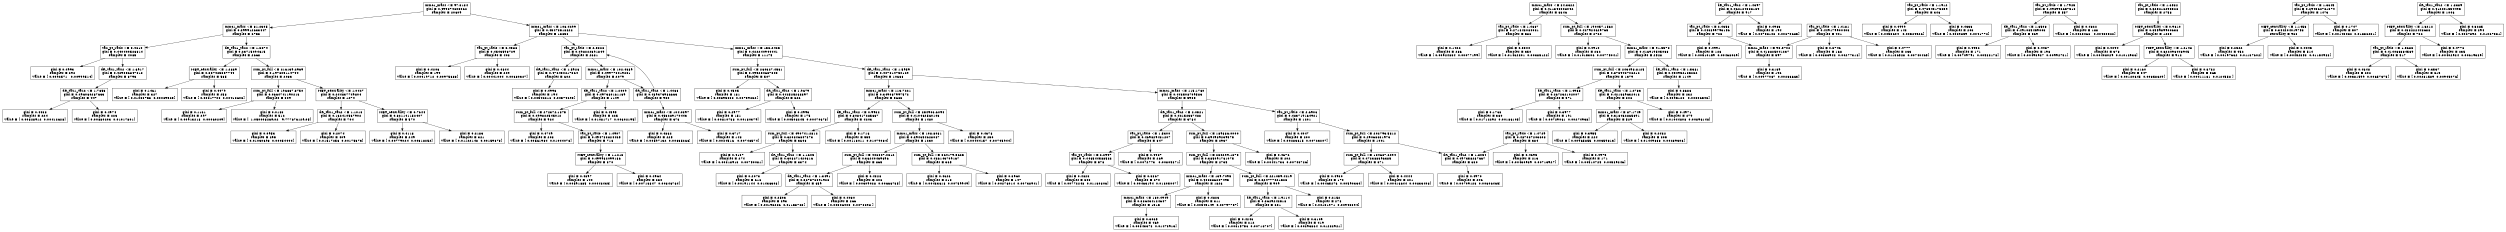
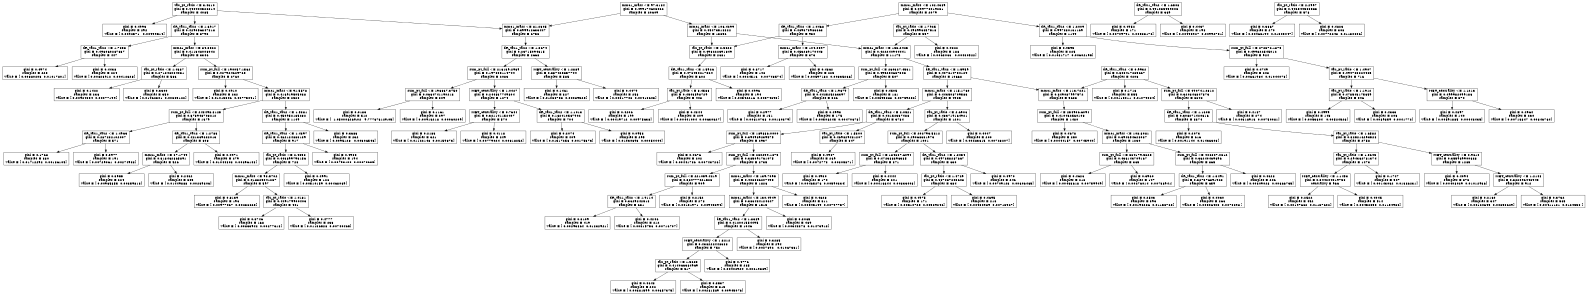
  digraph {
    node [shape=box]
-   n1 [label="mmc1_mass <= 97.3184\ngini = 0.499874603062\nsamples = 20609"]
+   n1 [label="mmc1_mass <= 97.3184\ngini = 0.499174603062\nsamples = 20609"]
    n2 [label="mmc1_mass <= 81.2305\ngini = 0.399912633447\nsamples = 6753"]
    n3 [label="mmc1_mass <= 106.4299\ngini = 0.45473518822\nsamples = 13856"]
    n4 [label="dR_tau1_tau2 <= 1.3674\ngini = 0.23715094615\nsamples = 2668"]
    n5 [label="tau_pt_ratio <= 3.4610\ngini = 0.440400526814\nsamples = 4085"]
    n6 [label="tau_pt_ratio <= 2.5828\ngini = 0.498222391849\nsamples = 2681"]
    n7 [label="mmc1_mass <= 153.2425\ngini = 0.422240944441\nsamples = 11175"]
    n8 [label="sum_pt_full <= 216139.2969\ngini = 0.197805114744\nsamples = 2083"]
    n9 [label="MET_centrality <= 1.2889\ngini = 0.337425357744\nsamples = 585"]
    n10 [label="dR_tau1_tau2 <= 1.6917\ngini = 0.429056847818\nsamples = 3793"]
    n11 [label="gini = 0.4993\nsamples = 292\nvalue = [ 0.0092571   0.00999514]"]
    n12 [label="sum_pt_full <= 196867.3750\ngini = 0.0664741190213\nsamples = 809"]
    n13 [label="MET_centrality <= 1.0427\ngini = 0.244837749804\nsamples = 1274"]
    n14 [label="gini = 0.1461\nsamples = 327\nvalue = [ 0.01038753  0.00089525]"]
    n15 [label="gini = 0.4479\nsamples = 258\nvalue = [ 0.00817708  0.00418603]"]
    n16 [label="gini = 0.0183\nsamples = 512\nvalue = [  1.05000826e-02   9.77767612e-05]"]
    n17 [label="gini = 0.1161\nsamples = 297\nvalue = [ 0.00913218  0.00060209]"]
    n18 [label="MET_centrality <= 0.7644\ngini = 0.321141152407\nsamples = 570"]
    n19 [label="dR_tau1_tau2 <= 1.1013\ngini = 0.162410567902\nsamples = 704"]
    n20 [label="gini = 0.2183\nsamples = 321\nvalue = [ 0.01122148  0.00159873]"]
    n21 [label="gini = 0.4118\nsamples = 249\nvalue = [ 0.00779024  0.00318252]"]
    n22 [label="gini = 0.2074\nsamples = 409\nvalue = [ 0.01317256  0.00175373]"]
    n23 [label="gini = 0.0953\nsamples = 295\nvalue = [ 0.01030693  0.00054444]"]
    n24 [label="mmc1_mass <= 84.3322\ngini = 0.411348008042\nsamples = 3346"]
-   n25 [label="dR_tau1_tau2 <= 1.7853\ngini = 0.496060287633\nsamples = 447"]
+   n25 [label="dR_tau1_tau2 <= 1.7853\ngini = 0.496060287637\nsamples = 447"]
    n26 [label="tau_pt_ratio <= 1.4687\ngini = 0.271848084031\nsamples = 586"]
    n27 [label="sum_pt_full <= 190057.1562\ngini = 0.427924629765\nsamples = 2760"]
    n28 [label="gini = 0.4974\nsamples = 223\nvalue = [ 0.00880203  0.01017801]"]
    n29 [label="gini = 0.4438\nsamples = 224\nvalue = [ 0.00828912  0.00412628]"]
    n30 [label="gini = 0.1422\nsamples = 236\nvalue = [ 0.00924834  0.00077199]"]
    n31 [label="gini = 0.3300\nsamples = 350\nvalue = [ 0.01462301  0.00385122]"]
    n32 [label="gini = 0.4910\nsamples = 232\nvalue = [ 0.01015306  0.00775041]"]
    n33 [label="mmc1_mass <= 91.5578\ngini = 0.416919505038\nsamples = 2528"]
    n34 [label="sum_pt_full <= 243498.8125\ngini = 0.373948708212\nsamples = 1379"]
    n35 [label="dR_tau1_tau2 <= 1.5381\ngini = 0.450952185232\nsamples = 1149"]
    n36 [label="dR_tau1_tau2 <= 1.4963\ngini = 0.267232102007\nsamples = 571"]
    n37 [label="dR_tau1_tau2 <= 1.2783\ngini = 0.421369632013\nsamples = 808"]
    n38 [label="dR_tau1_tau2 <= 1.4397\ngini = 0.462124883139\nsamples = 917"]
    n39 [label="gini = 0.3686\nsamples = 232\nvalue = [ 0.0095128   0.00306543]"]
    n40 [label="gini = 0.1768\nsamples = 380\nvalue = [ 0.01712292  0.00186105]"]
    n41 [label="gini = 0.3977\nsamples = 191\nvalue = [ 0.00729061  0.00274938]"]
-   n42 [label="mmc1_mass <= 87.1749\ngini = 0.318462865891\nsamples = 529"]
+   n42 [label="mmc1_mass <= 87.1749\ngini = 0.318462865891\nsamples = 526"]
    n43 [label="gini = 0.4971\nsamples = 279\nvalue = [ 0.01044808  0.00896148]"]
    n44 [label="gini = 0.3955\nsamples = 224\nvalue = [ 0.00965855  0.00359813]"]
    n45 [label="gini = 0.2432\nsamples = 305\nvalue = [ 0.01449888  0.00239306]"]
    n46 [label="tau_pt_ratio <= 2.4358\ngini = 0.443899793156\nsamples = 723"]
    n47 [label="gini = 0.4983\nsamples = 194\nvalue = [ 0.00753108  0.00670685]"]
    n48 [label="mmc1_mass <= 93.5702\ngini = 0.418825041237\nsamples = 597"]
    n49 [label="gini = 0.4991\nsamples = 126\nvalue = [ 0.00510159  0.00468069]"]
    n50 [label="gini = 0.3139\nsamples = 196\nvalue = [ 0.00977067  0.00236663]"]
    n51 [label="tau_pt_ratio <= 1.4181\ngini = 0.449179900403\nsamples = 401"]
    n52 [label="gini = 0.3746\nsamples = 168\nvalue = [ 0.00833942  0.00277318]"]
    n53 [label="gini = 0.4777\nsamples = 233\nvalue = [ 0.01136528  0.00740465]"]
    n54 [label="mmc1_mass <= 102.4389\ngini = 0.499778019231\nsamples = 2079"]
    n55 [label="dR_tau1_tau2 <= 1.5926\ngini = 0.476450217364\nsamples = 602"]
    n56 [label="dR_tau1_tau2 <= 1.5959\ngini = 0.407814750129\nsamples = 10668"]
    n57 [label="sum_pt_full <= 260327.4531\ngini = 0.495250637303\nsamples = 507"]
-   n58 [label="dR_tau1_tau2 <= 1.2009\ngini = 0.497380161169\nsamples = 1149"]
+   n58 [label="dR_tau1_tau2 <= 1.2009\ngini = 0.997380161169\nsamples = 1149"]
    n59 [label="dR_tau1_tau2 <= 1.4468\ngini = 0.489373986663\nsamples = 930"]
    n60 [label="tau_pt_ratio <= 3.4588\ngini = 0.4543598729\nsamples = 408"]
    n61 [label="gini = 0.4996\nsamples = 194\nvalue = [ 0.00542216  0.00574693]"]
    n62 [label="gini = 0.4595\nsamples = 225\nvalue = [ 0.01081717  0.00602195]"]
    n63 [label="sum_pt_full <= 272372.1875\ngini = 0.499822545012\nsamples = 924"]
    n64 [label="mmc1_mass <= 104.0397\ngini = 0.453289170443\nsamples = 373"]
    n65 [label="tau_pt_ratio <= 1.4907\ngini = 0.494783824465\nsamples = 716"]
    n66 [label="gini = 0.4749\nsamples = 208\nvalue = [ 0.00661984  0.01044078]"]
    n67 [label="tau_pt_ratio <= 1.1912\ngini = 0.478543175659\nsamples = 346"]
    n68 [label="MET_centrality <= 1.1213\ngini = 0.499982099186\nsamples = 370"]
    n69 [label="gini = 0.4999\nsamples = 143\nvalue = [ 0.0053604   0.00524526]"]
    n70 [label="gini = 0.4333\nsamples = 203\nvalue = [ 0.0089859  0.0041772]"]
    n71 [label="gini = 0.4897\nsamples = 140\nvalue = [ 0.00591885  0.00443435]"]
    n72 [label="gini = 0.4964\nsamples = 230\nvalue = [ 0.00713847  0.00846764]"]
    n73 [label="gini = 0.3717\nsamples = 148\nvalue = [ 0.0024516   0.00748574]"]
    n74 [label="gini = 0.4862\nsamples = 225\nvalue = [ 0.00597132  0.00835266]"]
    n75 [label="tau_pt_ratio <= 1.7925\ngini = 0.498996657518\nsamples = 557"]
    n76 [label="dR_tau1_tau2 <= 1.6508\ngini = 0.491035459003\nsamples = 369"]
    n77 [label="gini = 0.4822\nsamples = 188\nvalue = [ 0.0063066   0.00430522]"]
    n78 [label="gini = 0.4952\nsamples = 171\nvalue = [ 0.00709791  0.00583178]"]
    n79 [label="gini = 0.4437\nsamples = 198\nvalue = [ 0.00493927  0.00992731]"]
    n80 [label="gini = 0.4206\nsamples = 199\nvalue = [ 0.00419712  0.00975638]"]
    n81 [label="gini = 0.4844\nsamples = 209\nvalue = [ 0.00441004  0.00630327]"]
    n82 [label="mmc1_mass <= 113.7221\ngini = 0.349087997572\nsamples = 5683"]
-   n83 [label="mmc1_mass <= 115.1760\ngini = 0.443508709583\nsamples = 5985"]
+   n83 [label="mmc1_mass <= 115.1760\ngini = 0.443508709583\nsamples = 4985"]
    n84 [label="gini = 0.4505\nsamples = 181\nvalue = [ 0.00395888  0.00759232]"]
    n85 [label="dR_tau1_tau2 <= 1.9679\ngini = 0.442525263397\nsamples = 326"]
    n86 [label="sum_pt_full <= 254906.6094\ngini = 0.410462560103\nsamples = 1480"]
    n87 [label="dR_tau1_tau2 <= 0.9932\ngini = 0.308417285667\nsamples = 4203"]
    n88 [label="tau_pt_ratio <= 2.6906\ngini = 0.483719164921\nsamples = 1201"]
    n89 [label="dR_tau1_tau2 <= 2.0521\ngini = 0.42152337488\nsamples = 3784"]
    n90 [label="gini = 0.4678\nsamples = 250\nvalue = [ 0.00444157  0.00745944]"]
    n91 [label="mmc1_mass <= 108.8081\ngini = 0.394654628087\nsamples = 1230"]
    n92 [label="gini = 0.1716\nsamples = 555\nvalue = [ 0.00113011  0.01079084]"]
    n93 [label="sum_pt_full <= 490741.2812\ngini = 0.320846847873\nsamples = 3648"]
    n94 [label="sum_pt_full <= 364179.5625\ngini = 0.436143709167\nsamples = 365"]
    n95 [label="sum_pt_full <= 406807.0312\ngini = 0.36240469696\nsamples = 865"]
    n96 [label="gini = 0.4626\nsamples = 218\nvalue = [ 0.00433618  0.00759949]"]
    n97 [label="gini = 0.3960\nsamples = 147\nvalue = [ 0.00276014  0.00738941]"]
    n98 [label="dR_tau1_tau2 <= 1.3491\ngini = 0.327376891928\nsamples = 659"]
    n99 [label="gini = 0.4328\nsamples = 206\nvalue = [ 0.00309028  0.00666735]"]
    n100 [label="gini = 0.2503\nsamples = 393\nvalue = [ 0.00198286  0.01153763]"]
    n101 [label="gini = 0.4030\nsamples = 266\nvalue = [ 0.00306403  0.0078898 ]"]
    n102 [label="dR_tau1_tau2 <= 1.1605\ngini = 0.308271420616\nsamples = 3374"]
    n103 [label="gini = 0.4187\nsamples = 274\nvalue = [ 0.00318913  0.00750081]"]
    n104 [label="gini = 0.2073\nsamples = 616\nvalue = [ 0.00191144  0.01436308]"]
    n105 [label="tau_pt_ratio <= 1.6582\ngini = 0.325216293528\nsamples = 2758"]
    n106 [label="tau_pt_ratio <= 1.3645\ngini = 0.294362781374\nsamples = 1473"]
    n107 [label="MET_centrality <= 0.9610\ngini = 0.355989900638\nsamples = 1285"]
    n108 [label="MET_centrality <= 1.1453\ngini = 0.344204019758\ncentrality = 966"]
    n109 [label="gini = 0.1747\nsamples = 507\nvalue = [ 0.00143032  0.01336231]"]
    n110 [label="gini = 0.4094\nsamples = 373\nvalue = [ 0.00408029  0.01012936]"]
    n111 [label="MET_centrality <= 1.2148\ngini = 0.322096448945\nsamples = 912"]
    n112 [label="gini = 0.2522\nsamples = 452\nvalue = [ 0.00197662  0.01137602]"]
    n113 [label="gini = 0.4045\nsamples = 514\nvalue = [ 0.00452353  0.01154988]"]
    n114 [label="gini = 0.2160\nsamples = 347\nvalue = [ 0.00120645  0.00858629]"]
    n115 [label="gini = 0.3732\nsamples = 565\nvalue = [ 0.00411181  0.0124558 ]"]
    n116 [label="sum_pt_full <= 202793.5312\ngini = 0.49068631973\nsamples = 1001"]
    n117 [label="gini = 0.4047\nsamples = 200\nvalue = [ 0.00283615  0.00723207]"]
    n118 [label="sum_pt_full <= 189886.0000\ngini = 0.394989239575\nsamples = 2937"]
    n119 [label="tau_pt_ratio <= 1.5300\ngini = 0.469829481207\nsamples = 847"]
    n120 [label="sum_pt_full <= 184687.6094\ngini = 0.472388396385\nsamples = 371"]
    n121 [label="dR_tau1_tau2 <= 1.8054\ngini = 0.497358287667\nsamples = 630"]
    n122 [label="gini = 0.4930\nsamples = 170\nvalue = [ 0.00465276  0.00590334]"]
    n123 [label="gini = 0.4444\nsamples = 201\nvalue = [ 0.00416644  0.00833408]"]
    n124 [label="tau_pt_ratio <= 1.4729\ngini = 0.487037203608\nsamples = 384"]
    n125 [label="gini = 0.4970\nsamples = 246\nvalue = [ 0.00709123  0.00606465]"]
    n126 [label="gini = 0.4975\nsamples = 171\nvalue = [ 0.00510725  0.00589246]"]
    n127 [label="gini = 0.4695\nsamples = 213\nvalue = [ 0.00430989  0.00713927]"]
    n128 [label="gini = 0.4676\nsamples = 202\nvalue = [ 0.00441736  0.00743726]"]
    n129 [label="sum_pt_full <= 230299.1875\ngini = 0.385091761075\nsamples = 2735"]
    n130 [label="gini = 0.4987\nsamples = 269\nvalue = [ 0.0072773   0.00805871]"]
    n131 [label="tau_pt_ratio <= 2.2997\ngini = 0.446544588533\nsamples = 578"]
    n132 [label="sum_pt_full <= 221059.4219\ngini = 0.324777021523\nsamples = 909"]
    n133 [label="mmc1_mass <= 139.7095\ngini = 0.408886207495\nsamples = 1826"]
    n134 [label="dR_tau1_tau2 <= 1.9114\ngini = 0.3629242518\nsamples = 631"]
    n135 [label="gini = 0.2152\nsamples = 278\nvalue = [ 0.00131971  0.00943894]"]
    n136 [label="mmc1_mass <= 130.4949\ngini = 0.386434124647\nsamples = 1515"]
    n137 [label="gini = 0.4823\nsamples = 311\nvalue = [ 0.00545149  0.00797757]"]
    n138 [label="gini = 0.3109\nsamples = 419\nvalue = [ 0.00293864  0.01232921]"]
    n139 [label="gini = 0.4246\nsamples = 212\nvalue = [ 0.00315756  0.00716707]"]
    n140 [label="dR_tau1_tau2 <= 1.8389\ngini = 0.412001554495\nsamples = 1046"]
    n141 [label="gini = 0.3065\nsamples = 469\nvalue = [ 0.00343378  0.01473913]"]
-   n142 [label="MET_centrality <= 1.3212\ngini = 0.438222448688\nsamples = 732"]
+   n142 [label="MET_centrality <= 1.3212\ngini = 0.438222448688\nsamples = 752"]
    n143 [label="gini = 0.3285\nsamples = 294\nvalue = [ 0.0027892   0.01067331]"]
-   n144 [label="tau_pt_ratio <= 1.5683\ngini = 0.414066384569\nsamples = 517"]
+   n144 [label="tau_pt_ratio <= 1.5683\ngini = 0.414066384969\nsamples = 517"]
    n145 [label="gini = 0.4776\nsamples = 235\nvalue = [ 0.00402924  0.00619389]"]
    n146 [label="gini = 0.4648\nsamples = 202\nvalue = [ 0.00381599  0.00657375]"]
    n147 [label="gini = 0.3537\nsamples = 315\nvalue = [ 0.00281589  0.00945076]"]
    n148 [label="gini = 0.3867\nsamples = 270\nvalue = [ 0.00463194  0.01305047]"]
    n149 [label="gini = 0.4823\nsamples = 308\nvalue = [ 0.00772248  0.01130806]"]
    n150 [label="gini = 0.4993\nsamples = 175\nvalue = [ 0.00508245  0.00470678]"]
    n151 [label="gini = 0.2977\nsamples = 151\nvalue = [ 0.00810738  0.00180379]"]
    n1 -> n2
    n1 -> n3
    n2 -> n4
-   n2 -> n5
+   n5 -> n2
    n3 -> n6
    n3 -> n7
    n4 -> n8
    n4 -> n9
    n5 -> n10
    n5 -> n11
-   n6 -> n54
    n6 -> n55
    n7 -> n56
    n7 -> n57
    n8 -> n12
    n8 -> n13
    n9 -> n14
    n9 -> n15
+   n10 -> n24
    n10 -> n25
    n12 -> n16
    n12 -> n17
    n13 -> n18
    n13 -> n19
    n18 -> n20
    n18 -> n21
    n19 -> n22
    n19 -> n23
    n24 -> n26
    n24 -> n27
    n25 -> n28
    n25 -> n29
    n26 -> n30
    n26 -> n31
    n27 -> n32
    n27 -> n33
    n33 -> n34
    n33 -> n35
    n34 -> n36
    n34 -> n37
+   n35 -> n38
    n35 -> n39
    n36 -> n40
    n36 -> n41
    n37 -> n42
    n37 -> n43
    n38 -> n46
    n38 -> n47
    n42 -> n44
    n42 -> n45
    n46 -> n48
    n46 -> n49
    n48 -> n50
-   n51 -> n48
+   n48 -> n51
    n51 -> n52
    n51 -> n53
    n54 -> n58
    n54 -> n59
-   n3 -> n60
+   n55 -> n60
    n55 -> n61
    n56 -> n82
    n56 -> n83
    n57 -> n84
    n57 -> n85
    n58 -> n62
    n58 -> n63
    n59 -> n6
    n59 -> n64
    n60 -> n80
    n60 -> n81
    n63 -> n65
    n63 -> n66
    n64 -> n73
    n64 -> n74
+   n65 -> n67
    n65 -> n68
    n67 -> n69
    n67 -> n70
    n68 -> n71
    n68 -> n72
-   n75 -> n76
+   n75 -> n7
    n75 -> n77
    n76 -> n78
    n76 -> n79
    n82 -> n86
-   n82 -> n87
+   n87 -> n82
    n83 -> n88
    n83 -> n89
    n85 -> n150
    n85 -> n151
    n86 -> n90
    n86 -> n91
    n87 -> n92
    n87 -> n93
    n88 -> n116
    n88 -> n117
    n89 -> n118
    n89 -> n119
    n91 -> n94
    n91 -> n95
    n93 -> n102
    n93 -> n103
    n94 -> n96
    n94 -> n97
    n95 -> n98
    n95 -> n99
    n98 -> n100
    n98 -> n101
    n102 -> n104
+   n102 -> n105
+   n105 -> n106
    n105 -> n107
    n106 -> n108
    n106 -> n109
    n107 -> n110
    n107 -> n111
    n108 -> n112
    n108 -> n113
    n111 -> n114
    n111 -> n115
    n116 -> n120
    n116 -> n121
    n118 -> n128
    n118 -> n129
    n119 -> n130
-   n119 -> n131
    n120 -> n122
    n120 -> n123
-   n124 -> n121
+   n121 -> n124
    n121 -> n125
    n124 -> n126
    n124 -> n127
    n129 -> n132
    n129 -> n133
    n131 -> n148
    n131 -> n149
    n132 -> n134
    n132 -> n135
    n133 -> n136
    n133 -> n137
    n134 -> n138
    n134 -> n139
+   n136 -> n140
    n136 -> n141
    n140 -> n142
    n140 -> n143
    n142 -> n144
    n142 -> n145
    n144 -> n146
    n144 -> n147
  }
